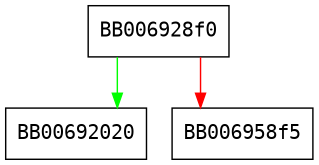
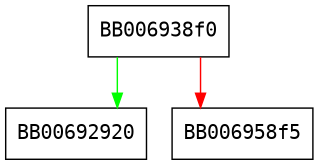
  digraph {
    fontname="DejaVu Sans Mono"
    splines=ortho
    node [fontname="DejaVu Sans Mono" shape=box]
    edge [fontname="DejaVu Sans Mono"]
-   BB006928f0
-   BB00692920 [label=BB00692020]
+   BB006928f0 [label=BB006938f0]
+   BB00692920
    n3 [label=BB006958f5]
    BB006928f0 -> BB00692920 [color=green]
    BB006928f0 -> n3 [color=red]
  }
